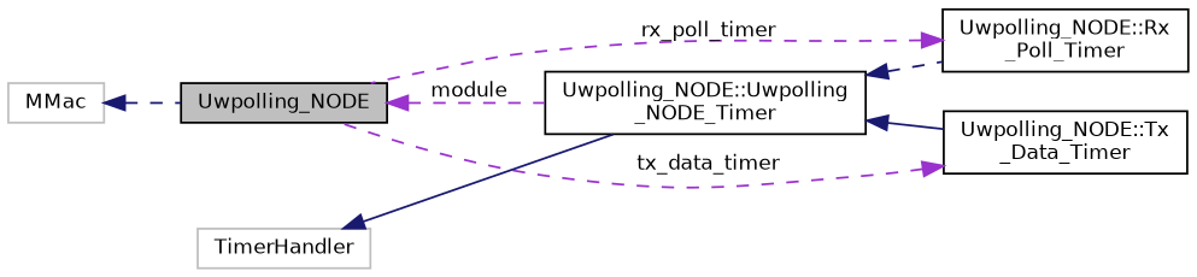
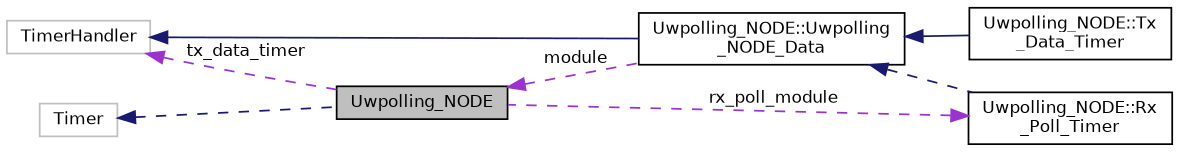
  digraph {
    rankdir=LR
    node [color=black fillcolor=white fontname=Helvetica fontsize=10 shape=record style=filled]
    edge [color=midnightblue dir=back fontname=Helvetica fontsize=10 labelfontname=Helvetica labelfontsize=10 style=dashed]
    n1 [fillcolor=grey75 fontcolor=black height=0.2 label=Uwpolling_NODE width=0.4]
-   n2 [height=0.2 label="Uwpolling_NODE::Uwpolling\l_NODE_Timer" width=0.4]
+   n2 [height=0.2 label="Uwpolling_NODE::Uwpolling\l_NODE_Data" width=0.4]
    n3 [height=0.2 label="Uwpolling_NODE::Tx\l_Data_Timer" width=0.4]
    n4 [height=0.2 label="Uwpolling_NODE::Rx\l_Poll_Timer" width=0.4]
-   n5 [color=grey75 height=0.2 label=MMac width=0.4]
+   n5 [color=grey75 height=0.2 label=Timer width=0.4]
    n6 [color=grey75 height=0.2 label=TimerHandler width=0.4]
    n1 -> n2 [color=darkorchid3 label=" module"]
    n2 -> n3 [style=solid]
    n2 -> n4
-   n3 -> n1 [color=darkorchid3 label=" tx_data_timer"]
-   n4 -> n1 [color=darkorchid3 label=" rx_poll_timer"]
+   n6 -> n1 [color=darkorchid3 label=" tx_data_timer"]
+   n4 -> n1 [color=darkorchid3 label=" rx_poll_module"]
    n5 -> n1
    n6 -> n2 [style=solid]
  }
